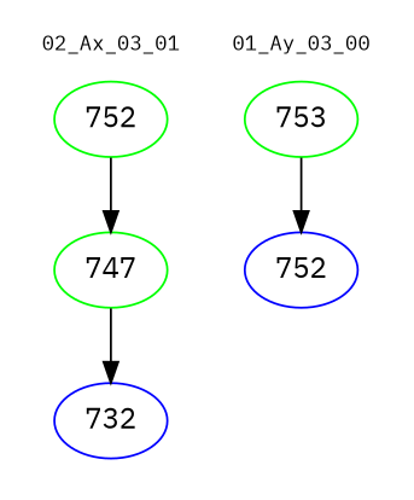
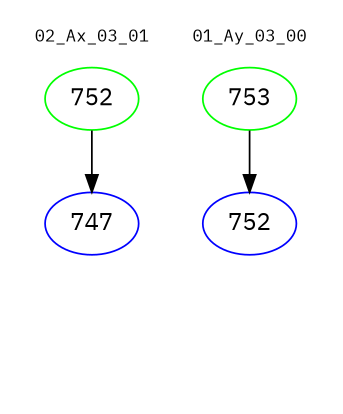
  digraph {
    fontname="IBM Plex Mono"
    node [color=blue fontname="IBM Plex Mono"]
    edge [color=black fontname="IBM Plex Mono"]
    n1 [color=green label=752]
-   n2 [color=green label=747]
-   n3 [label=732]
+   n2 [label=747]
    n4 [color=green label=753]
    n5 [label=752]
    subgraph cluster_1 {
      color=white
      fontsize=10
      label="02_Ax_03_01"
      n1
      n2
-     n3
    }
    subgraph cluster_2 {
      color=white
      fontsize=10
      label="01_Ay_03_00"
      n4
      n5
    }
    n1 -> n2
-   n2 -> n3
    n4 -> n5
  }
